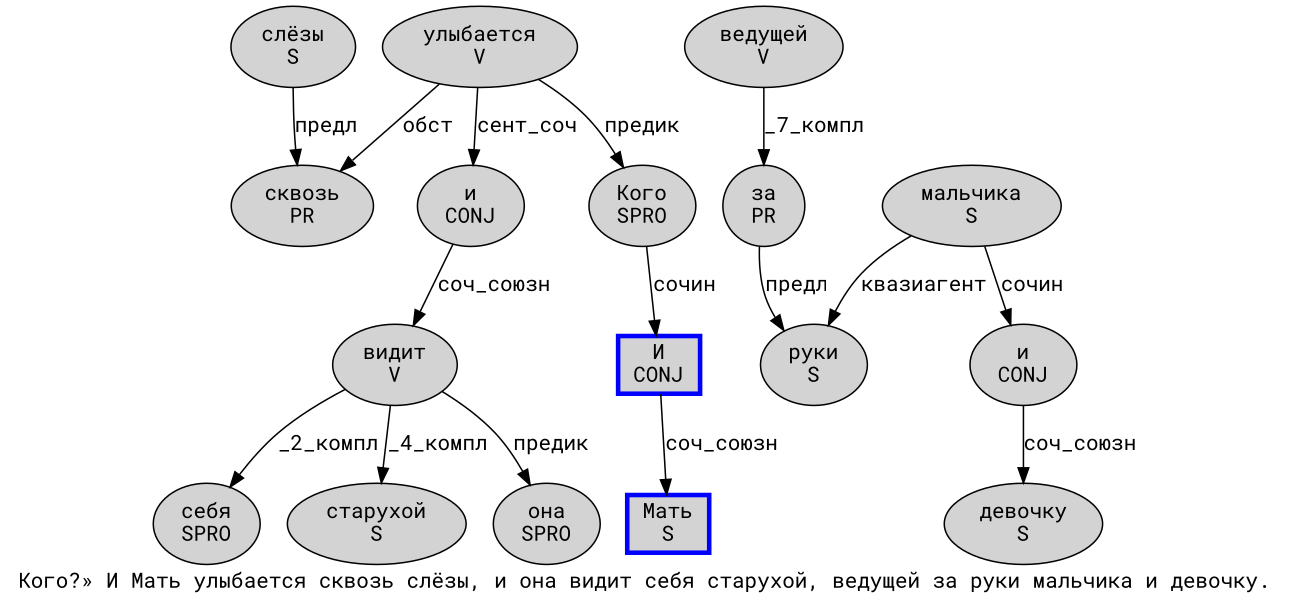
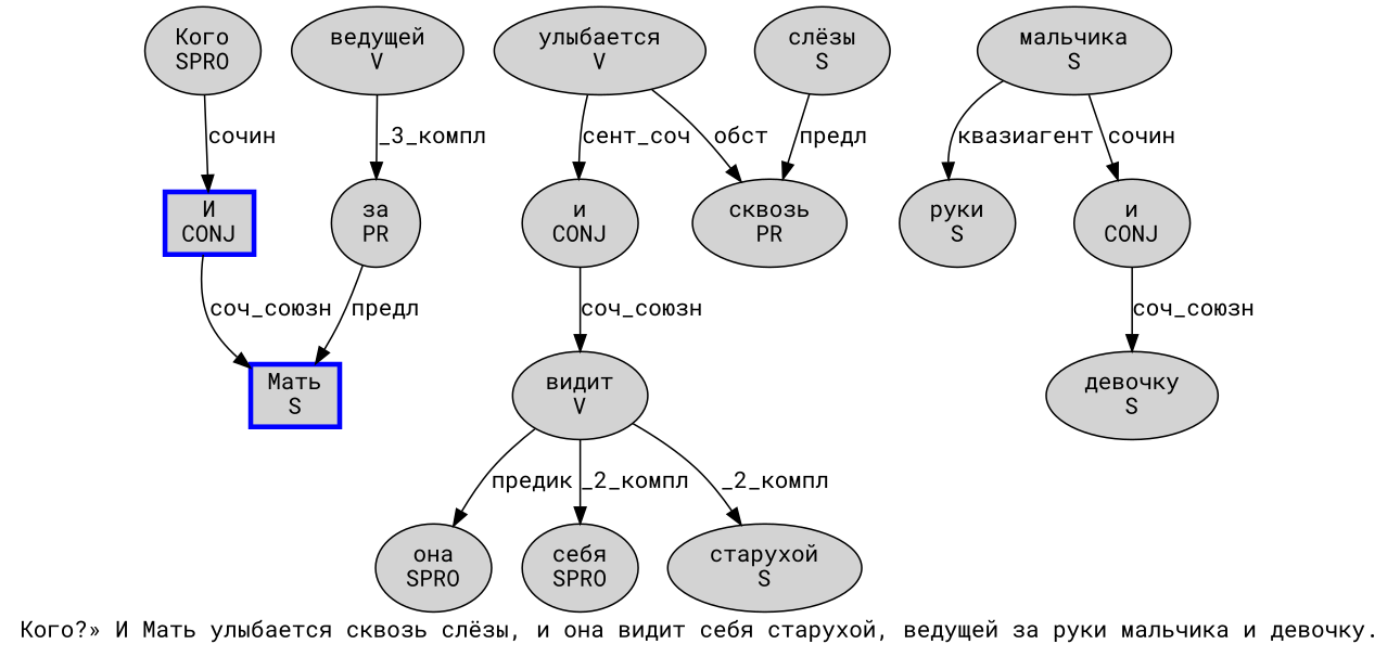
  digraph {
    fontname="Roboto Mono"
    label="Кого?» И Мать улыбается сквозь слёзы, и она видит себя старухой, ведущей за руки мальчика и девочку."
    node [fillcolor=lightgray fontname="Roboto Mono" penwidth=1 shape=ellipse style=filled]
    edge [fontname="Roboto Mono"]
    n1 [label="Кого\nSPRO"]
    n2 [color=blue label="И\nCONJ" penwidth=3 shape=box]
    n3 [color=blue label="Мать\nS" penwidth=3 shape=box]
    n4 [label="улыбается\nV"]
    n5 [label="сквозь\nPR"]
    n6 [label="и\nCONJ"]
    n7 [label="видит\nV"]
    n8 [label="слёзы\nS"]
    n9 [label="она\nSPRO"]
    n10 [label="себя\nSPRO"]
    n11 [label="старухой\nS"]
    n12 [label="ведущей\nV"]
    n13 [label="за\nPR"]
    n14 [label="руки\nS"]
    n15 [label="мальчика\nS"]
    n16 [label="и\nCONJ"]
    n17 [label="девочку\nS"]
    n1 -> n2 [label="сочин"]
    n2 -> n3 [label="соч_союзн"]
-   n4 -> n1 [label="предик"]
    n4 -> n5 [label="обст"]
    n4 -> n6 [label="сент_соч"]
    n6 -> n7 [label="соч_союзн"]
    n7 -> n9 [label="предик"]
    n7 -> n10 [label="_2_компл"]
-   n7 -> n11 [label="_4_компл"]
+   n7 -> n11 [label="_2_компл"]
    n8 -> n5 [label="предл"]
-   n12 -> n13 [label="_7_компл"]
-   n13 -> n14 [label="предл"]
+   n12 -> n13 [label="_3_компл"]
+   n13 -> n3 [label="предл"]
    n15 -> n14 [label="квазиагент"]
    n15 -> n16 [label="сочин"]
    n16 -> n17 [label="соч_союзн"]
  }
